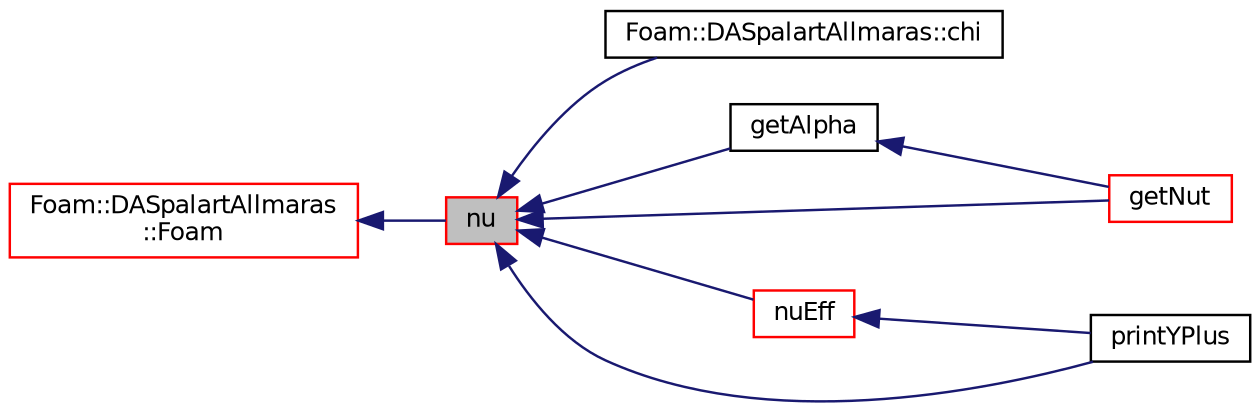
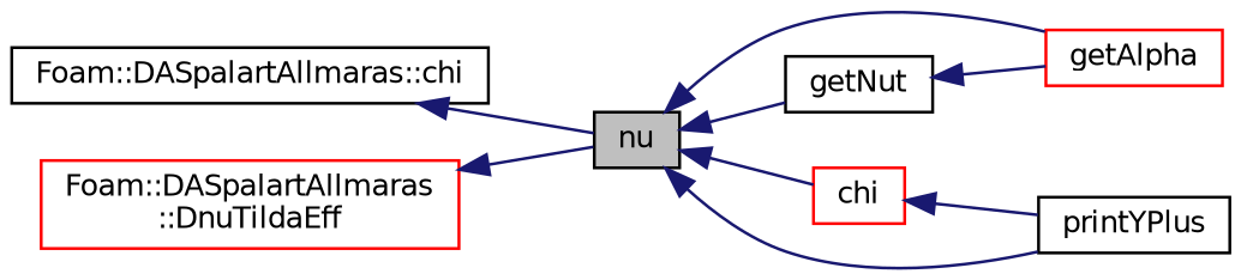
  digraph {
    rankdir=LR
    node [color=black fontname=Helvetica fontsize=10 shape=record]
    edge [color=midnightblue dir=back fontname=Helvetica fontsize=10 labelfontname=Helvetica labelfontsize=10 style=solid]
-   n1 [color=red fillcolor=grey75 fontcolor=black height=0.2 label=nu style=filled width=0.4]
+   n1 [fillcolor=grey75 fontcolor=black height=0.2 label=nu style=filled width=0.4]
    n2 [height=0.2 label="Foam::DASpalartAllmaras::chi" width=0.4]
-   n3 [height=0.2 label=getAlpha width=0.4]
-   n4 [color=red height=0.2 label=getNut width=0.4]
-   n5 [color=red height=0.2 label=nuEff width=0.4]
+   n3 [color=red height=0.2 label=getAlpha width=0.4]
+   n4 [height=0.2 label=getNut width=0.4]
+   n5 [color=red height=0.2 label=chi width=0.4]
    n6 [height=0.2 label=printYPlus width=0.4]
-   n7 [color=red height=0.2 label="Foam::DASpalartAllmaras\l::Foam" width=0.4]
-   n1 -> n2
+   n7 [color=red height=0.2 label="Foam::DASpalartAllmaras\l::DnuTildaEff" width=0.4]
+   n2 -> n1
    n1 -> n3
    n1 -> n4
    n1 -> n5
    n1 -> n6
-   n3 -> n4
+   n4 -> n3
    n5 -> n6
    n7 -> n1
  }
